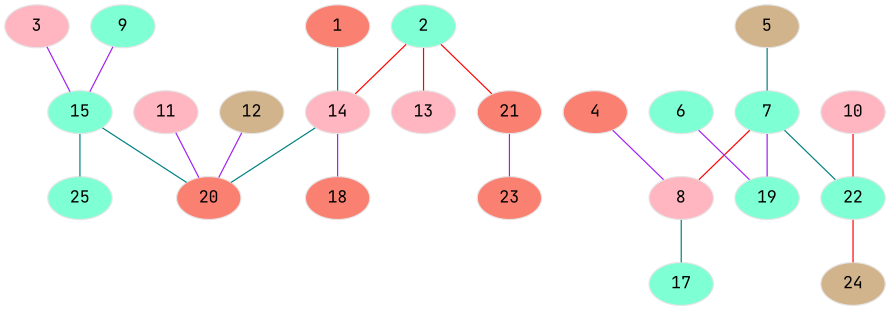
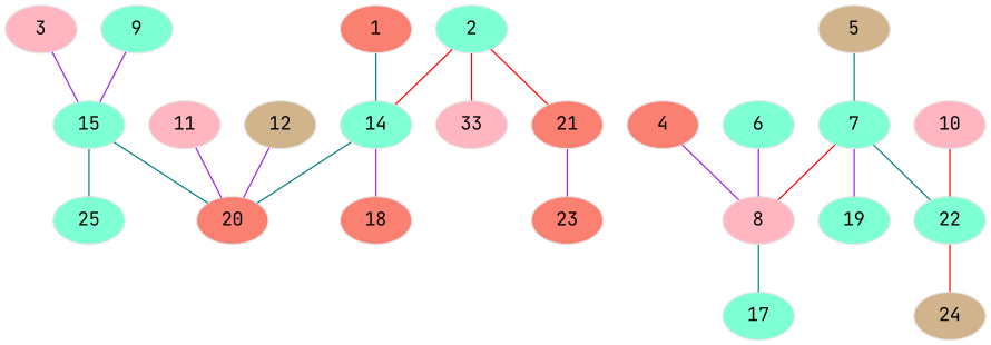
  graph {
    fontname="JetBrains Mono"
    node [color=gray90 fillcolor=aquamarine fontname="JetBrains Mono" style=filled]
    edge [color=purple fontname="JetBrains Mono" weight=1.0]
    1 [fillcolor=salmon]
-   14 [fillcolor=lightpink]
+   14
    20 [fillcolor=salmon]
    18 [fillcolor=salmon]
    2
-   13 [fillcolor=lightpink]
+   13 [fillcolor=lightpink label=33]
    21 [fillcolor=salmon]
    23 [fillcolor=salmon]
    3 [fillcolor=lightpink]
    15
    25
    4 [fillcolor=salmon]
    8 [fillcolor=lightpink]
    17
    5 [fillcolor=tan]
    7
    19
    22
    6
    24 [fillcolor=tan]
    9
    10 [fillcolor=lightpink]
    11 [fillcolor=lightpink]
    12 [fillcolor=tan]
    1 -- 14 [color=teal]
    14 -- 20 [color=teal]
    14 -- 18
    2 -- 14 [color=red]
    2 -- 13 [color=red]
    2 -- 21 [color=red]
    21 -- 23
    3 -- 15
    15 -- 20 [color=teal]
    15 -- 25 [color=teal]
    4 -- 8
    8 -- 17 [color=teal]
    5 -- 7 [color=teal]
    7 -- 8 [color=red]
    7 -- 19
    7 -- 22 [color=teal]
    22 -- 24 [color=red]
-   6 -- 19
+   6 -- 8
    9 -- 15
    10 -- 22 [color=red]
    11 -- 20
    12 -- 20
  }
